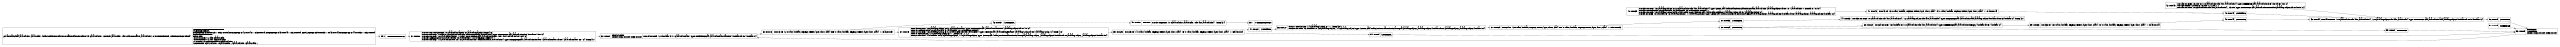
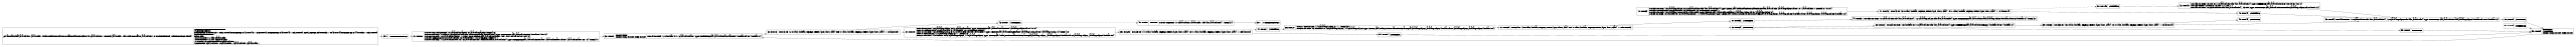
  digraph {
    rankdir=LR
    node [shape=record]
    n1 [label="{29\:\ ?|MTH_ENTER_BLOCK\l}"]
    n2 [label="{31\:\ 0x0000|0x0000: NEW_INSTANCE  (r0 I:java.util.ArrayList) =  java.util.ArrayList  (LINE:416)\l0x0002: INVOKE  (r1 I:int) = (r5 I:java.util.List A[D('$this$normalize' java.util.List)]) type: INTERFACE call: java.util.List.size():int A[MD:():int (c)]\l0x0006: INVOKE  (r0 I:java.util.ArrayList), (r1 I:int) type: DIRECT call: java.util.ArrayList.\<init\>(int):void A[MD:(int):void (c)]\l0x0009: CHECK_CAST (r0 I:java.util.List) = (java.util.List) (r0 I:??[OBJECT, ARRAY]) \l0x000b: INVOKE  (r1 I:java.util.Iterator) = (r5 I:java.util.List A[D('$this$normalize' java.util.List)]) type: INTERFACE call: java.util.List.iterator():java.util.Iterator A[MD:():java.util.Iterator\<E\> (c)] (LINE:417)\l}"]
-   n3 [label="{32\:\ 0x000f|HINTS_START\lLOOP:0: B:32:0x000f\-\>B:53:0x000f\l|0x000f: INVOKE  (r2 I:boolean) = (r1 I:java.util.Iterator) type: INTERFACE call: java.util.Iterator.hasNext():boolean A[MD:():boolean (c)]\l}"]
+   n3 [label="{32\:\ 0x000f|LOOP_START\lLOOP:0: B:32:0x000f\-\>B:53:0x000f\l|0x000f: INVOKE  (r2 I:boolean) = (r1 I:java.util.Iterator) type: INTERFACE call: java.util.Iterator.hasNext():boolean A[MD:():boolean (c)]\l}"]
    n4 [label="{33\:\ 0x0013|0x0013: IF  (r2 I:??[int, boolean, OBJECT, ARRAY, byte, short, char]) == (0 ??[int, boolean, OBJECT, ARRAY, byte, short, char])  \-\> B:46:0x0057 \l}"]
    n5 [label="{34\:\ 0x0015|0x0015: INVOKE  (r2 I:java.lang.Object) = (r1 I:java.util.Iterator) type: INTERFACE call: java.util.Iterator.next():java.lang.Object A[MD:():E (c)]\l0x0019: CHECK_CAST (r2 I:java.io.File) = (java.io.File) (r2 I:??[OBJECT, ARRAY]) \l0x001b: INVOKE  (r3 I:java.lang.String) = (r2 I:java.io.File A[D('file' java.io.File)]) type: VIRTUAL call: java.io.File.getName():java.lang.String A[MD:():java.lang.String (c)] (LINE:418)\l0x001f: CONST_STR  (r4 I:java.lang.String) =  \".\"  (LINE:419)\l0x0021: INVOKE  (r4 I:boolean) = (r3 I:java.lang.Object), (r4 I:java.lang.Object) type: STATIC call: kotlin.jvm.internal.Intrinsics.areEqual(java.lang.Object, java.lang.Object):boolean A[MD:(java.lang.Object, java.lang.Object):boolean (m)]\l}"]
    n6 [label="{46\:\ 0x0057|SYNTHETIC\l}"]
    n7 [label="{35\:\ 0x0025|0x0025: IF  (r4 I:??[int, boolean, OBJECT, ARRAY, byte, short, char]) != (0 ??[int, boolean, OBJECT, ARRAY, byte, short, char])  \-\> B:54:0x000f \l}"]
    n8 [label="{45\:\ 0x0057|RETURN\l|0x0057: RETURN  (r0 I:java.util.List\<java.io.File\> A[D('list' java.util.List)])  (LINE:424)\l}"]
    n9 [label="{47\:\ 0x0027|SYNTHETIC\l}"]
    n10 [label="{54\:\ 0x000f|SYNTHETIC\l}"]
    n11 [label="{36\:\ 0x0027|0x0027: CONST_STR  (r4 I:java.lang.String) =  \"..\"  (LINE:420)\l0x0029: INVOKE  (r3 I:boolean) = (r3 I:java.lang.Object), (r4 I:java.lang.Object) type: STATIC call: kotlin.jvm.internal.Intrinsics.areEqual(java.lang.Object, java.lang.Object):boolean A[MD:(java.lang.Object, java.lang.Object):boolean (m)]\l}"]
    n12 [label="{53\:\ 0x000f|LOOP_END\lSYNTHETIC\lLOOP:0: B:32:0x000f\-\>B:53:0x000f\l}"]
    n13 [label="{37\:\ 0x002d|0x002d: IF  (r3 I:??[int, boolean, OBJECT, ARRAY, byte, short, char]) == (0 ??[int, boolean, OBJECT, ARRAY, byte, short, char])  \-\> B:50:0x0053 \l}"]
    n14 [label="{50\:\ 0x0053|SYNTHETIC\l}"]
    n15 [label="{52\:\ 0x002f|SYNTHETIC\l}"]
    n16 [label="{44\:\ 0x0053|0x0053: INVOKE  (r0 I:java.util.List A[D('list' java.util.List)]), (r2 I:java.lang.Object A[D('file' java.io.File)]) type: INTERFACE call: java.util.List.add(java.lang.Object):boolean A[MD:(E):boolean (c)] (LINE:421)\l}"]
    n17 [label="{55\:\ 0x000f|INTERFACE\l}"]
    n18 [label="{38\:\ 0x002f|0x002f: INVOKE  (r3 I:boolean) = (r0 I:java.util.List A[D('list' java.util.List)]) type: INTERFACE call: java.util.List.isEmpty():boolean A[MD:():boolean (c)]\l}"]
    n19 [label="{39\:\ 0x0033|0x0033: IF  (r3 I:??[int, boolean, OBJECT, ARRAY, byte, short, char]) != (0 ??[int, boolean, OBJECT, ARRAY, byte, short, char])  \-\> B:49:0x004f \l}"]
    n20 [label="{49\:\ 0x004f|SYNTHETIC\l}"]
    n21 [label="{40\:\ 0x0035|0x0035: INVOKE  (r3 I:java.lang.Object) = (r0 I:java.util.List A[D('list' java.util.List)]) type: STATIC call: kotlin.collections.CollectionsKt.last(java.util.List):java.lang.Object A[MD:\<T\>:(java.util.List\<? extends T\>):T (m)]\l0x0039: CHECK_CAST (r3 I:java.io.File) = (java.io.File) (r3 I:??[OBJECT, ARRAY]) \l0x003b: INVOKE  (r3 I:java.lang.String) = (r3 I:java.io.File) type: VIRTUAL call: java.io.File.getName():java.lang.String A[MD:():java.lang.String (c)]\l0x003f: INVOKE  (r3 I:boolean) = (r3 I:java.lang.Object), (r4 I:java.lang.Object) type: STATIC call: kotlin.jvm.internal.Intrinsics.areEqual(java.lang.Object, java.lang.Object):boolean A[MD:(java.lang.Object, java.lang.Object):boolean (m)]\l}"]
    n22 [label="{41\:\ 0x0043|0x0043: IF  (r3 I:??[int, boolean, OBJECT, ARRAY, byte, short, char]) != (0 ??[int, boolean, OBJECT, ARRAY, byte, short, char])  \-\> B:48:0x004f \l}"]
    n23 [label="{43\:\ 0x004f|0x004f: INVOKE  (r0 I:java.util.List A[D('list' java.util.List)]), (r2 I:java.lang.Object A[D('file' java.io.File)]) type: INTERFACE call: java.util.List.add(java.lang.Object):boolean A[MD:(E):boolean (c)]\l}"]
    n24 [label="{48\:\ 0x004f|SYNTHETIC\l}"]
+   n25 [label="{51\:\ 0x0045|SYNTHETIC\l}"]
    n26 [label="{42\:\ 0x0045|0x0045: INVOKE  (r3 I:int) = (r0 I:java.util.List A[D('list' java.util.List)]) type: INTERFACE call: java.util.List.size():int A[MD:():int (c)]\l0x0049: ARITH  (r3 I:int) = (r3 I:int) + (\-1 int) \l0x004b: INVOKE  (r0 I:java.util.List A[D('list' java.util.List)]), (r3 I:int) type: INTERFACE call: java.util.List.remove(int):java.lang.Object A[MD:(int):E (c)]\l}"]
    n27 [label="{56\:\ 0x000f|SYNTHETIC\l}"]
    n28 [label="{57\:\ 0x000f|INTERFACE\l}"]
    n29 [label="{30\:\ ?|MTH_EXIT_BLOCK\l}"]
    n30 [label="{private static final java.util.List\<java.io.File\> kotlin.io.FilesKt__UtilsKt.normalize$FilesKt__UtilsKt((r5 I:java.util.List\<? extends java.io.File\> A[D('$this$normalize' java.util.List), IMMUTABLE_TYPE, METHOD_ARGUMENT]))  | METHOD_CANDIDATE_FOR_INLINE\lUSE_LINES_HINTS\lBACK_EDGE: B:35:0x0025 \-\> B:32:0x000f, BACK_EDGE: B:42:0x0045 \-\> B:32:0x000f, BACK_EDGE: B:43:0x004f \-\> B:32:0x000f, CROSS_EDGE: B:39:0x0033 \-\> B:43:0x004f, BACK_EDGE: B:44:0x0053 \-\> B:32:0x000f\lINLINE_NOT_NEEDED\lDebug Info:\l  0x001b\-0x0057: r2 'file' Ljava\/io\/File;\l  0x000b\-0x0057: r0 'list' Ljava\/util\/List;\l  \-1 \-0x0057: r5 '$this$normalize' Ljava\/util\/List;\lSIGNATURE: (Ljava\/util\/List\<+Ljava\/io\/File;\>;)Ljava\/util\/List\<Ljava\/io\/File;\>;\l}"]
    n1 -> n2
    n2 -> n3
    n3 -> n4
    n4 -> n5 [style=dashed]
    n4 -> n6
    n5 -> n7
    n6 -> n8 [style=dashed]
    n7 -> n9 [style=dashed]
    n7 -> n10
    n8 -> n29
    n9 -> n11
    n10 -> n12
    n11 -> n13
    n12 -> n3
    n13 -> n14
    n13 -> n15 [style=dashed]
    n14 -> n16
    n15 -> n17
    n15 -> n18
    n17 -> n12
    n18 -> n19
    n19 -> n20
-   n20 -> n23
+   n19 -> n23
    n21 -> n22
    n22 -> n24
+   n22 -> n25 [style=dashed]
    n23 -> n27
    n24 -> n23
+   n25 -> n26
    n26 -> n23
    n27 -> n12
    n28 -> n12
    n30 -> n1
  }
